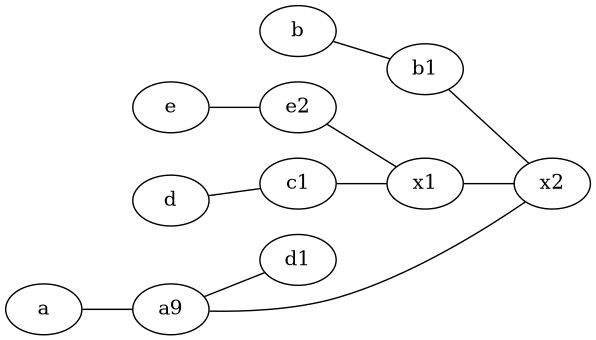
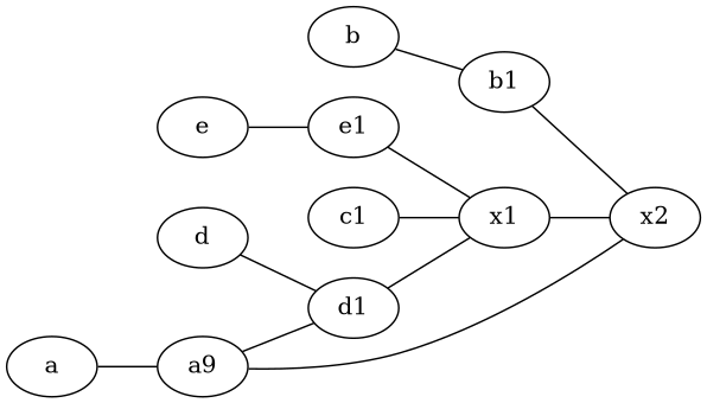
  graph {
    rankdir=LR
    node [labelfontsize=50]
    x1
    x2
-   e1 [label=e2]
+   e1
    d
    d1
    b1
    n7 [label=a9]
    e
    c1
    a
    b
    x1 -- x2
    e1 -- x1
-   d -- c1
+   d -- d1
+   d1 -- x1
    b1 -- x2
    n7 -- x2
    n7 -- d1
    e -- e1
    c1 -- x1
    a -- n7
    b -- b1
  }
